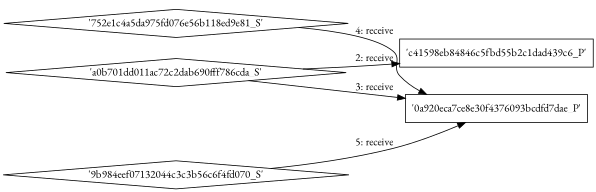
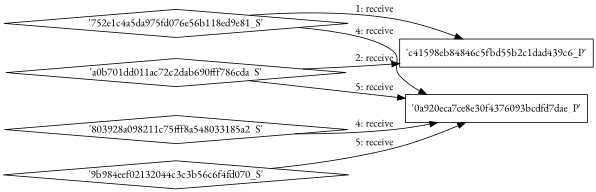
  digraph {
    engine=neato
    fixedsize=false
    fontname="EB Garamond"
    fontsize=10
    nodesep=0.3
    rankdir=LR
    ranksep=0
    splines=true
    node [fontname="EB Garamond" node_type=Socket shape=diamond]
    edge [fontname="EB Garamond"]
    "'c41598eb84846c5fbd55b2c1dad439c6_P'" [node_type=Process shape=box]
    "'752e1c4a5da975fd076e56b118ed9e81_S'"
    "'0a920eca7ce8e30f4376093bcdfd7dae_P'" [node_type=Process shape=box]
+   "'803928a098211c75fff8a548033185a2_S'"
    "'a0b701dd011ac72c2dab690fff786cda_S'"
-   "'9b984eef07132044c3c3b56c6f4fd070_S'"
+   "'9b984eef07132044c3c3b56c6f4fd070_S'" [label="'9b984eef02132044c3c3b56c6f4fd070_S'"]
+   "'752e1c4a5da975fd076e56b118ed9e81_S'" -> "'c41598eb84846c5fbd55b2c1dad439c6_P'" [label="1: receive"]
    "'752e1c4a5da975fd076e56b118ed9e81_S'" -> "'0a920eca7ce8e30f4376093bcdfd7dae_P'" [label="4: receive"]
+   "'803928a098211c75fff8a548033185a2_S'" -> "'0a920eca7ce8e30f4376093bcdfd7dae_P'" [label="4: receive"]
    "'a0b701dd011ac72c2dab690fff786cda_S'" -> "'c41598eb84846c5fbd55b2c1dad439c6_P'" [label="2: receive"]
-   "'a0b701dd011ac72c2dab690fff786cda_S'" -> "'0a920eca7ce8e30f4376093bcdfd7dae_P'" [label="3: receive"]
+   "'a0b701dd011ac72c2dab690fff786cda_S'" -> "'0a920eca7ce8e30f4376093bcdfd7dae_P'" [label="5: receive"]
    "'9b984eef07132044c3c3b56c6f4fd070_S'" -> "'0a920eca7ce8e30f4376093bcdfd7dae_P'" [label="5: receive"]
  }
